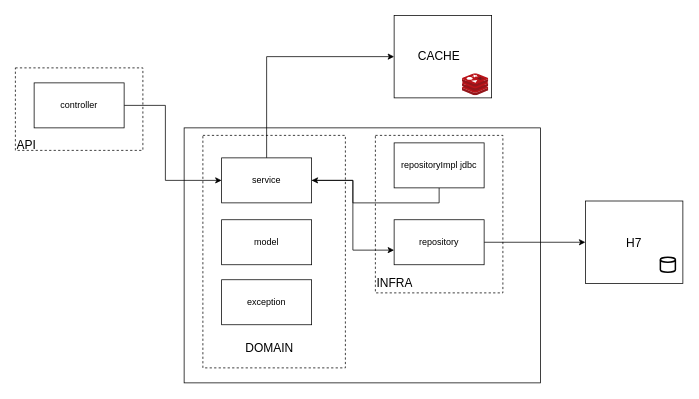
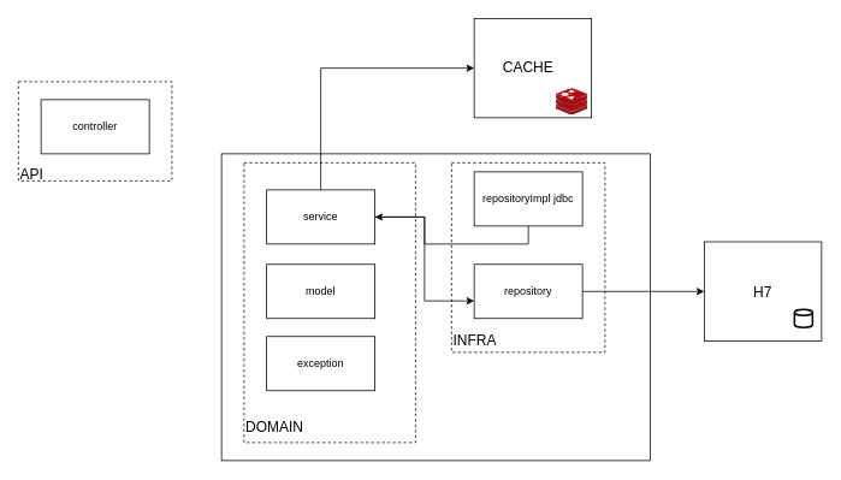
  <mxCell id="0" />
  <mxCell id="1" parent="0" />
  <mxCell id="2" value="" style="rounded=0;whiteSpace=wrap;html=1;" parent="1" vertex="1"><mxGeometry x="245" y="170" width="475" height="340" as="geometry" /></mxCell>
  <mxCell id="3" value="" style="rounded=0;whiteSpace=wrap;html=1;" parent="1" vertex="1"><mxGeometry x="525" y="20" width="130" height="110" as="geometry" /></mxCell>
  <mxCell id="4" value="" style="rounded=0;whiteSpace=wrap;html=1;dashed=1;" parent="1" vertex="1"><mxGeometry x="270" y="180" width="190" height="310" as="geometry" /></mxCell>
  <mxCell id="5" value="" style="rounded=0;whiteSpace=wrap;html=1;dashed=1;" parent="1" vertex="1"><mxGeometry x="500" y="180" width="170" height="210" as="geometry" /></mxCell>
  <mxCell id="6" value="" style="rounded=0;whiteSpace=wrap;html=1;dashed=1;" parent="1" vertex="1"><mxGeometry x="20" y="90" width="170" height="110" as="geometry" /></mxCell>
- <mxCell id="7" style="edgeStyle=orthogonalEdgeStyle;rounded=0;orthogonalLoop=1;jettySize=auto;html=1;exitX=1;exitY=0.5;exitDx=0;exitDy=0;entryX=0;entryY=0.5;entryDx=0;entryDy=0;" parent="1" source="8" target="12" edge="1"><mxGeometry relative="1" as="geometry"><Array as="points"><mxPoint x="220" y="140" /><mxPoint x="220" y="240" /></Array></mxGeometry></mxCell>
  <mxCell id="8" value="controller" style="rounded=0;whiteSpace=wrap;html=1;" parent="1" vertex="1"><mxGeometry x="45" y="110" width="120" height="60" as="geometry" /></mxCell>
  <mxCell id="9" value="&lt;h1 style=&quot;margin-top: 0px;&quot;&gt;&lt;span style=&quot;font-weight: normal;&quot;&gt;&lt;font style=&quot;font-size: 16px;&quot;&gt;API&lt;/font&gt;&lt;/span&gt;&lt;/h1&gt;" style="text;html=1;whiteSpace=wrap;overflow=hidden;rounded=0;fontStyle=0" parent="1" vertex="1"><mxGeometry x="20" y="170" width="80" height="40" as="geometry" /></mxCell>
  <mxCell id="10" style="edgeStyle=orthogonalEdgeStyle;rounded=0;orthogonalLoop=1;jettySize=auto;html=1;exitX=1;exitY=0.5;exitDx=0;exitDy=0;" parent="1" source="12" target="19" edge="1"><mxGeometry relative="1" as="geometry"><Array as="points"><mxPoint x="470" y="240" /><mxPoint x="470" y="333" /></Array></mxGeometry></mxCell>
  <mxCell id="11" style="edgeStyle=orthogonalEdgeStyle;rounded=0;orthogonalLoop=1;jettySize=auto;html=1;exitX=0.5;exitY=0;exitDx=0;exitDy=0;entryX=0;entryY=0.5;entryDx=0;entryDy=0;" edge="1" parent="1" source="12" target="3"><mxGeometry relative="1" as="geometry" /></mxCell>
  <mxCell id="12" value="service" style="rounded=0;whiteSpace=wrap;html=1;" parent="1" vertex="1"><mxGeometry x="295" y="210" width="120" height="60" as="geometry" /></mxCell>
- <mxCell id="13" value="&lt;h1 style=&quot;margin-top: 0px;&quot;&gt;&lt;span style=&quot;font-weight: normal;&quot;&gt;&lt;font style=&quot;font-size: 16px;&quot;&gt;DOMAIN&lt;/font&gt;&lt;/span&gt;&lt;/h1&gt;" style="text;html=1;whiteSpace=wrap;overflow=hidden;rounded=0;fontStyle=0" parent="1" vertex="1"><mxGeometry x="325" y="440" width="70" height="30" as="geometry" /></mxCell>
+ <mxCell id="13" value="&lt;h1 style=&quot;margin-top: 0px;&quot;&gt;&lt;span style=&quot;font-weight: normal;&quot;&gt;&lt;font style=&quot;font-size: 16px;&quot;&gt;DOMAIN&lt;/font&gt;&lt;/span&gt;&lt;/h1&gt;" style="text;html=1;whiteSpace=wrap;overflow=hidden;rounded=0;fontStyle=0" parent="1" vertex="1"><mxGeometry x="270" y="450" width="70" height="30" as="geometry" /></mxCell>
  <mxCell id="14" style="edgeStyle=orthogonalEdgeStyle;rounded=0;orthogonalLoop=1;jettySize=auto;html=1;exitX=0.5;exitY=1;exitDx=0;exitDy=0;" parent="1" source="15" target="12" edge="1"><mxGeometry relative="1" as="geometry" /></mxCell>
  <mxCell id="15" value="repositoryImpl jdbc" style="rounded=0;whiteSpace=wrap;html=1;" parent="1" vertex="1"><mxGeometry x="525" y="190" width="120" height="60" as="geometry" /></mxCell>
  <mxCell id="16" value="model" style="rounded=0;whiteSpace=wrap;html=1;" parent="1" vertex="1"><mxGeometry x="295" y="292.5" width="120" height="60" as="geometry" /></mxCell>
  <mxCell id="17" value="exception" style="rounded=0;whiteSpace=wrap;html=1;" parent="1" vertex="1"><mxGeometry x="295" y="372.5" width="120" height="60" as="geometry" /></mxCell>
  <mxCell id="18" style="edgeStyle=orthogonalEdgeStyle;rounded=0;orthogonalLoop=1;jettySize=auto;html=1;exitX=1;exitY=0.5;exitDx=0;exitDy=0;entryX=0;entryY=0.5;entryDx=0;entryDy=0;" edge="1" parent="1" source="19" target="23"><mxGeometry relative="1" as="geometry" /></mxCell>
  <mxCell id="19" value="repository" style="rounded=0;whiteSpace=wrap;html=1;" parent="1" vertex="1"><mxGeometry x="525" y="292.5" width="120" height="60" as="geometry" /></mxCell>
  <mxCell id="20" value="&lt;h1 style=&quot;margin-top: 0px;&quot;&gt;&lt;span style=&quot;font-weight: normal;&quot;&gt;&lt;font style=&quot;font-size: 16px;&quot;&gt;INFRA&lt;/font&gt;&lt;/span&gt;&lt;/h1&gt;" style="text;html=1;whiteSpace=wrap;overflow=hidden;rounded=0;fontStyle=0" parent="1" vertex="1"><mxGeometry x="500" y="352.5" width="70" height="30" as="geometry" /></mxCell>
  <mxCell id="21" value="&lt;h1 style=&quot;margin-top: 0px;&quot;&gt;&lt;span style=&quot;font-weight: normal;&quot;&gt;&lt;font style=&quot;font-size: 16px;&quot;&gt;CACHE&lt;/font&gt;&lt;/span&gt;&lt;/h1&gt;" style="text;html=1;whiteSpace=wrap;overflow=hidden;rounded=0;fontStyle=0" parent="1" vertex="1"><mxGeometry x="555" y="51" width="70" height="30" as="geometry" /></mxCell>
  <mxCell id="22" value="" style="image;sketch=0;aspect=fixed;html=1;points=[];align=center;fontSize=12;image=img/lib/mscae/Cache_Redis_Product.svg;" parent="1" vertex="1"><mxGeometry x="616" y="97.6" width="35" height="29.4" as="geometry" /></mxCell>
  <mxCell id="23" value="" style="rounded=0;whiteSpace=wrap;html=1;" vertex="1" parent="1"><mxGeometry x="780" y="267.5" width="130" height="110" as="geometry" /></mxCell>
  <mxCell id="24" value="" style="strokeWidth=2;html=1;shape=mxgraph.flowchart.database;whiteSpace=wrap;" parent="1" vertex="1"><mxGeometry x="880" y="342.5" width="20" height="20" as="geometry" /></mxCell>
  <mxCell id="25" style="edgeStyle=orthogonalEdgeStyle;rounded=0;orthogonalLoop=1;jettySize=auto;html=1;exitX=0.5;exitY=1;exitDx=0;exitDy=0;" edge="1" parent="1" source="23" target="23"><mxGeometry relative="1" as="geometry" /></mxCell>
  <mxCell id="26" value="&lt;h1 style=&quot;margin-top: 0px;&quot;&gt;&lt;span style=&quot;font-weight: normal;&quot;&gt;&lt;font style=&quot;font-size: 16px;&quot;&gt;H7&lt;/font&gt;&lt;/span&gt;&lt;/h1&gt;" style="text;html=1;whiteSpace=wrap;overflow=hidden;rounded=0;fontStyle=0;align=center;" vertex="1" parent="1"><mxGeometry x="810" y="300" width="70" height="30" as="geometry" /></mxCell>
